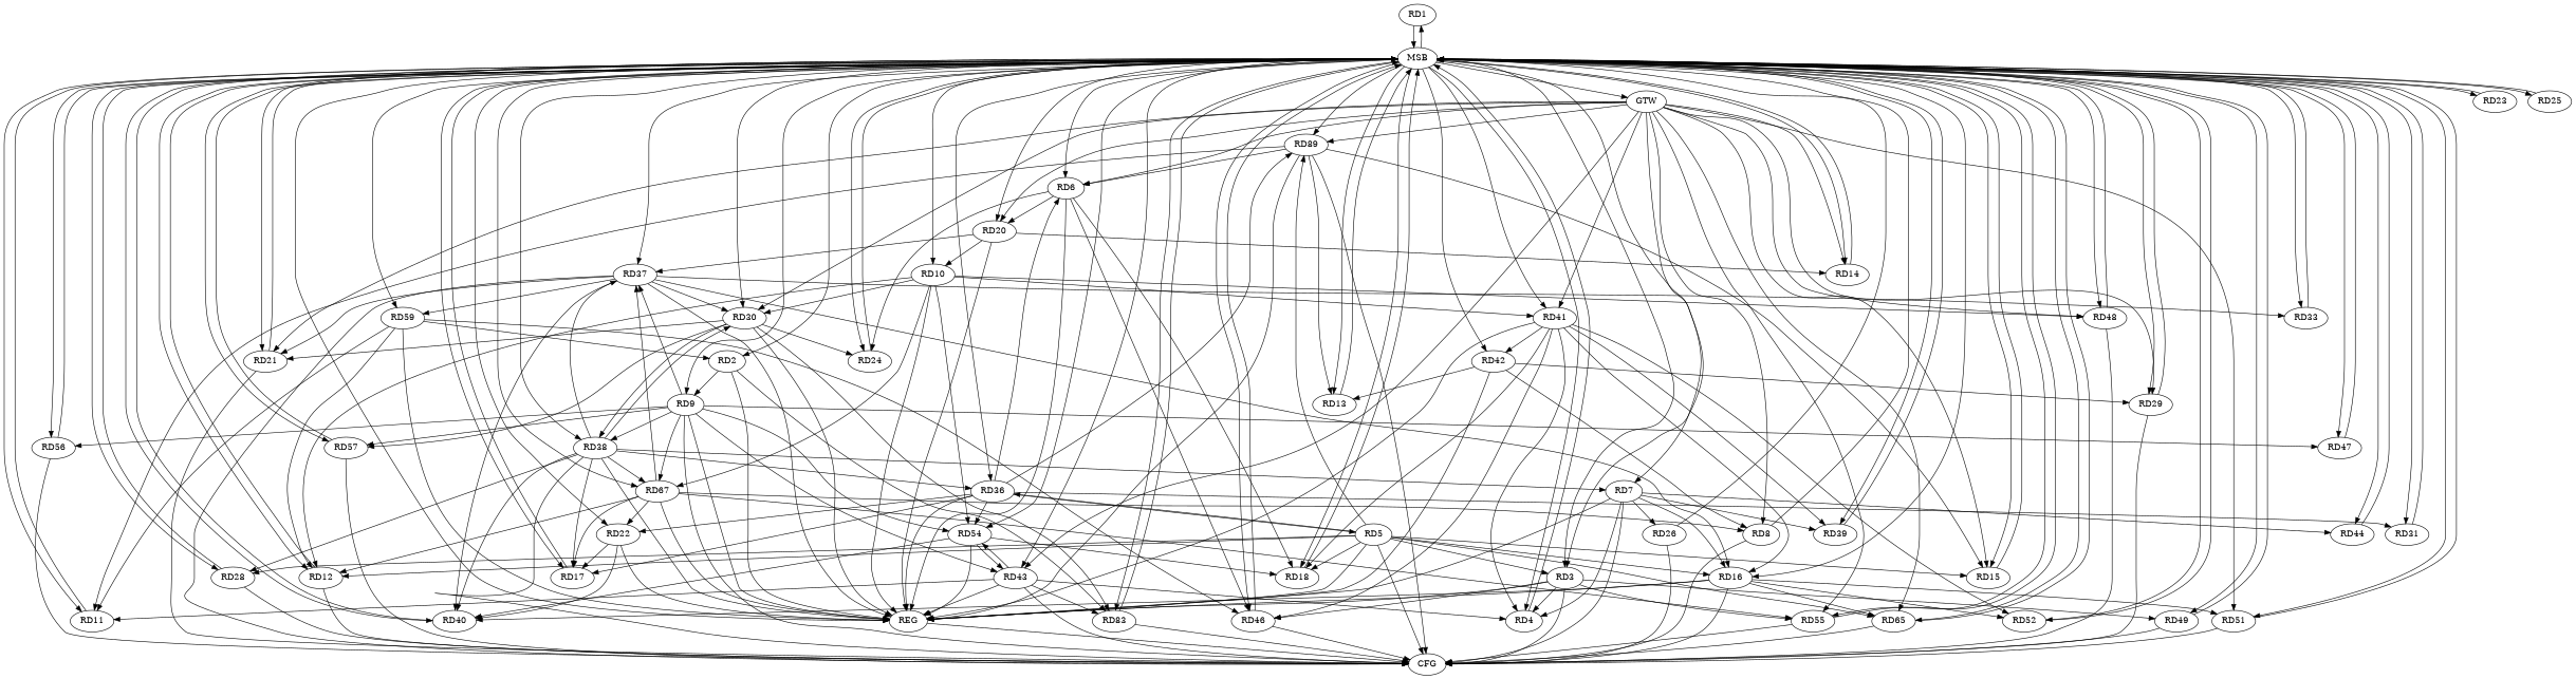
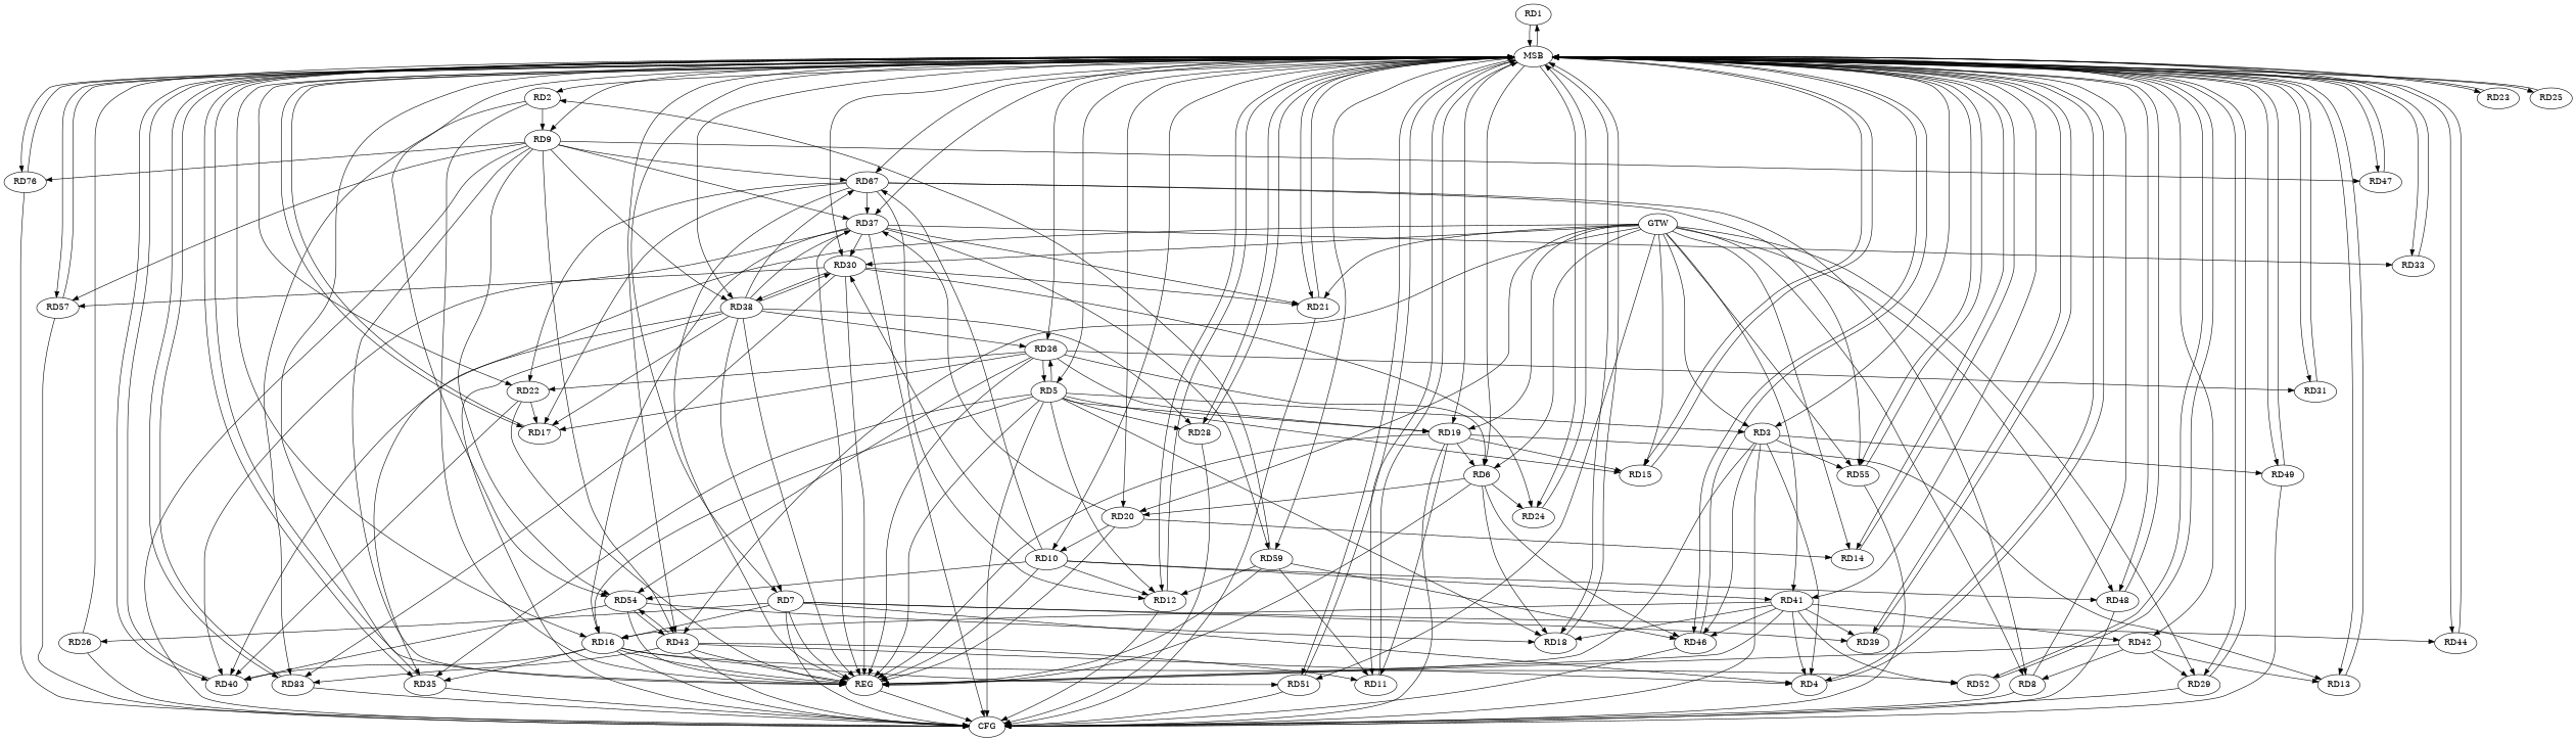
  strict digraph {
    n1 [label=RD1]
    n2 [label=MSB]
    n3 [label=RD2]
    n4 [label=RD9]
    n5 [label=RD83]
    n6 [label=REG]
    n7 [label=RD3]
    n8 [label=RD4]
    n9 [label=RD46]
    n10 [label=RD49]
    n11 [label=RD55]
    n12 [label=RD5]
    n13 [label=RD12]
    n14 [label=RD15]
    n15 [label=RD16]
    n16 [label=RD18]
-   n17 [label=RD89]
+   n17 [label=RD19]
    n18 [label=RD28]
-   n19 [label=RD65]
+   n19 [label=RD35]
    n20 [label=RD36]
    n21 [label=RD6]
    n22 [label=RD20]
    n23 [label=RD24]
    n24 [label=RD7]
    n25 [label=RD39]
    n26 [label=RD44]
    n27 [label=RD67]
    n28 [label=RD37]
    n29 [label=RD38]
    n30 [label=RD43]
    n31 [label=RD47]
    n32 [label=RD54]
-   n33 [label=RD56]
+   n33 [label=RD76]
    n34 [label=RD57]
    n35 [label=RD10]
    n36 [label=RD30]
    n37 [label=RD41]
    n38 [label=RD48]
    n39 [label=RD11]
    n40 [label=RD13]
    n41 [label=RD14]
    n42 [label=RD40]
    n43 [label=RD51]
    n44 [label=RD52]
    n45 [label=RD17]
    n46 [label=RD21]
    n47 [label=RD22]
    n48 [label=RD23]
    n49 [label=RD25]
    n50 [label=RD29]
    n51 [label=RD31]
    n52 [label=RD33]
    n53 [label=RD59]
    n54 [label=RD42]
    n55 [label=CFG]
    n56 [label=RD26]
    n57 [label=RD8]
    n58 [label=GTW]
    n1 -> n2
    n2 -> n1
    n2 -> n3
    n2 -> n4
    n2 -> n5
    n2 -> n6
    n2 -> n7
    n2 -> n8
    n2 -> n9
    n2 -> n10
    n2 -> n11
-   n2 -> n58
+   n2 -> n12
    n2 -> n13
    n2 -> n14
    n2 -> n15
    n2 -> n16
    n2 -> n17
    n2 -> n18
    n2 -> n19
    n2 -> n20
    n2 -> n21
    n2 -> n22
    n2 -> n23
    n2 -> n24
    n2 -> n25
    n2 -> n26
    n2 -> n27
    n2 -> n28
    n2 -> n29
    n2 -> n30
    n2 -> n31
    n2 -> n32
    n2 -> n33
    n2 -> n34
    n2 -> n35
    n2 -> n36
    n2 -> n37
    n2 -> n38
    n2 -> n39
    n2 -> n40
    n2 -> n41
    n2 -> n42
    n2 -> n43
    n2 -> n44
    n2 -> n45
    n2 -> n46
    n2 -> n47
    n2 -> n48
    n2 -> n49
    n2 -> n50
    n2 -> n51
    n2 -> n52
    n2 -> n53
    n2 -> n54
    n3 -> n4
    n3 -> n5
    n3 -> n6
    n4 -> n6
    n4 -> n27
    n4 -> n28
    n4 -> n29
    n4 -> n30
    n4 -> n31
    n4 -> n32
    n4 -> n33
    n4 -> n34
    n4 -> n55
    n5 -> n2
    n5 -> n55
    n6 -> n55
    n7 -> n6
    n7 -> n8
    n7 -> n9
    n7 -> n10
    n7 -> n11
    n7 -> n55
    n8 -> n2
    n9 -> n2
    n9 -> n55
    n10 -> n2
    n10 -> n55
    n11 -> n2
    n11 -> n55
    n12 -> n6
    n12 -> n7
    n12 -> n13
    n12 -> n14
    n12 -> n15
    n12 -> n16
    n12 -> n17
    n12 -> n18
    n12 -> n19
    n12 -> n20
    n12 -> n55
    n13 -> n2
    n13 -> n55
    n14 -> n2
    n15 -> n6
    n15 -> n19
    n15 -> n42
    n15 -> n43
    n15 -> n44
    n15 -> n55
    n16 -> n2
    n17 -> n6
    n17 -> n14
    n17 -> n21
    n17 -> n39
    n17 -> n40
    n17 -> n55
    n18 -> n2
    n18 -> n55
    n19 -> n2
    n19 -> n55
    n20 -> n6
    n20 -> n12
    n20 -> n17
    n20 -> n21
    n20 -> n32
    n20 -> n45
    n20 -> n47
    n20 -> n51
    n21 -> n6
    n21 -> n9
    n21 -> n16
    n21 -> n22
    n21 -> n23
    n22 -> n6
    n22 -> n28
    n22 -> n35
    n22 -> n41
    n23 -> n2
    n24 -> n6
    n24 -> n8
    n24 -> n15
    n24 -> n25
    n24 -> n26
    n24 -> n55
    n24 -> n56
    n25 -> n2
    n26 -> n2
    n27 -> n6
    n27 -> n11
    n27 -> n13
    n27 -> n28
    n27 -> n45
    n27 -> n47
    n27 -> n57
    n28 -> n6
    n28 -> n15
    n28 -> n36
    n28 -> n42
    n28 -> n46
    n28 -> n52
    n28 -> n53
    n28 -> n55
    n29 -> n6
    n29 -> n18
    n29 -> n20
    n29 -> n24
    n29 -> n27
    n29 -> n28
    n29 -> n36
    n29 -> n42
    n29 -> n45
    n29 -> n55
    n30 -> n5
    n30 -> n6
    n30 -> n8
    n30 -> n32
    n30 -> n39
    n30 -> n55
    n31 -> n2
    n32 -> n6
    n32 -> n16
    n32 -> n30
    n32 -> n42
    n33 -> n2
    n33 -> n55
    n34 -> n2
    n34 -> n55
    n35 -> n6
    n35 -> n13
    n35 -> n27
    n35 -> n32
    n35 -> n36
    n35 -> n37
    n35 -> n38
    n36 -> n5
    n36 -> n6
    n36 -> n23
    n36 -> n29
    n36 -> n34
    n36 -> n46
    n37 -> n6
    n37 -> n8
    n37 -> n9
    n37 -> n15
    n37 -> n16
    n37 -> n25
    n37 -> n44
    n37 -> n54
    n38 -> n2
    n38 -> n55
    n39 -> n2
    n40 -> n2
    n41 -> n2
    n42 -> n2
    n43 -> n2
    n43 -> n55
    n44 -> n2
    n45 -> n2
    n46 -> n2
    n46 -> n55
    n47 -> n6
    n47 -> n42
    n47 -> n45
    n48 -> n2
    n49 -> n2
    n50 -> n2
    n50 -> n55
    n51 -> n2
    n52 -> n2
    n53 -> n3
    n53 -> n6
    n53 -> n9
    n53 -> n13
    n53 -> n39
    n54 -> n6
    n54 -> n40
    n54 -> n50
    n54 -> n57
    n56 -> n2
    n56 -> n55
    n57 -> n2
    n57 -> n55
    n58 -> n7
    n58 -> n11
    n58 -> n14
    n58 -> n17
    n58 -> n19
    n58 -> n21
    n58 -> n22
    n58 -> n30
    n58 -> n36
    n58 -> n37
    n58 -> n38
    n58 -> n41
    n58 -> n43
    n58 -> n46
    n58 -> n50
    n58 -> n57
  }
